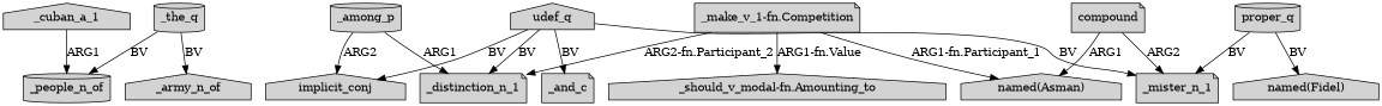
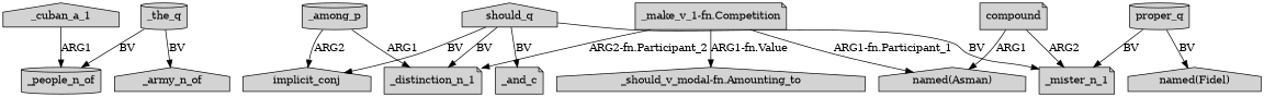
  digraph {
    node [shape=house style=filled]
    _people_n_of [shape=cylinder]
    _cuban_a_1
    _the_q [shape=cylinder]
    _army_n_of
    _among_p [shape=cylinder]
    _distinction_n_1 [shape=note]
    implicit_conj
    compound [shape=note]
    _mister_n_1 [shape=note]
    "named(Asman)"
-   udef_q
+   udef_q [label=should_q]
    _and_c [shape=note]
    "_make_v_1-fn.Competition" [shape=note]
    "_should_v_modal-fn.Amounting_to"
    proper_q [shape=cylinder]
    "named(Fidel)"
    _cuban_a_1 -> _people_n_of [label=ARG1]
    _the_q -> _people_n_of [label=BV]
    _the_q -> _army_n_of [label=BV]
    _among_p -> _distinction_n_1 [label=ARG1]
    _among_p -> implicit_conj [label=ARG2]
    compound -> _mister_n_1 [label=ARG2]
    compound -> "named(Asman)" [label=ARG1]
    udef_q -> _distinction_n_1 [label=BV]
    udef_q -> implicit_conj [label=BV]
    udef_q -> _mister_n_1 [label=BV]
    udef_q -> _and_c [label=BV]
    "_make_v_1-fn.Competition" -> _distinction_n_1 [label="ARG2-fn.Participant_2"]
    "_make_v_1-fn.Competition" -> "named(Asman)" [label="ARG1-fn.Participant_1"]
    "_make_v_1-fn.Competition" -> "_should_v_modal-fn.Amounting_to" [label="ARG1-fn.Value"]
    proper_q -> _mister_n_1 [label=BV]
    proper_q -> "named(Fidel)" [label=BV]
  }
